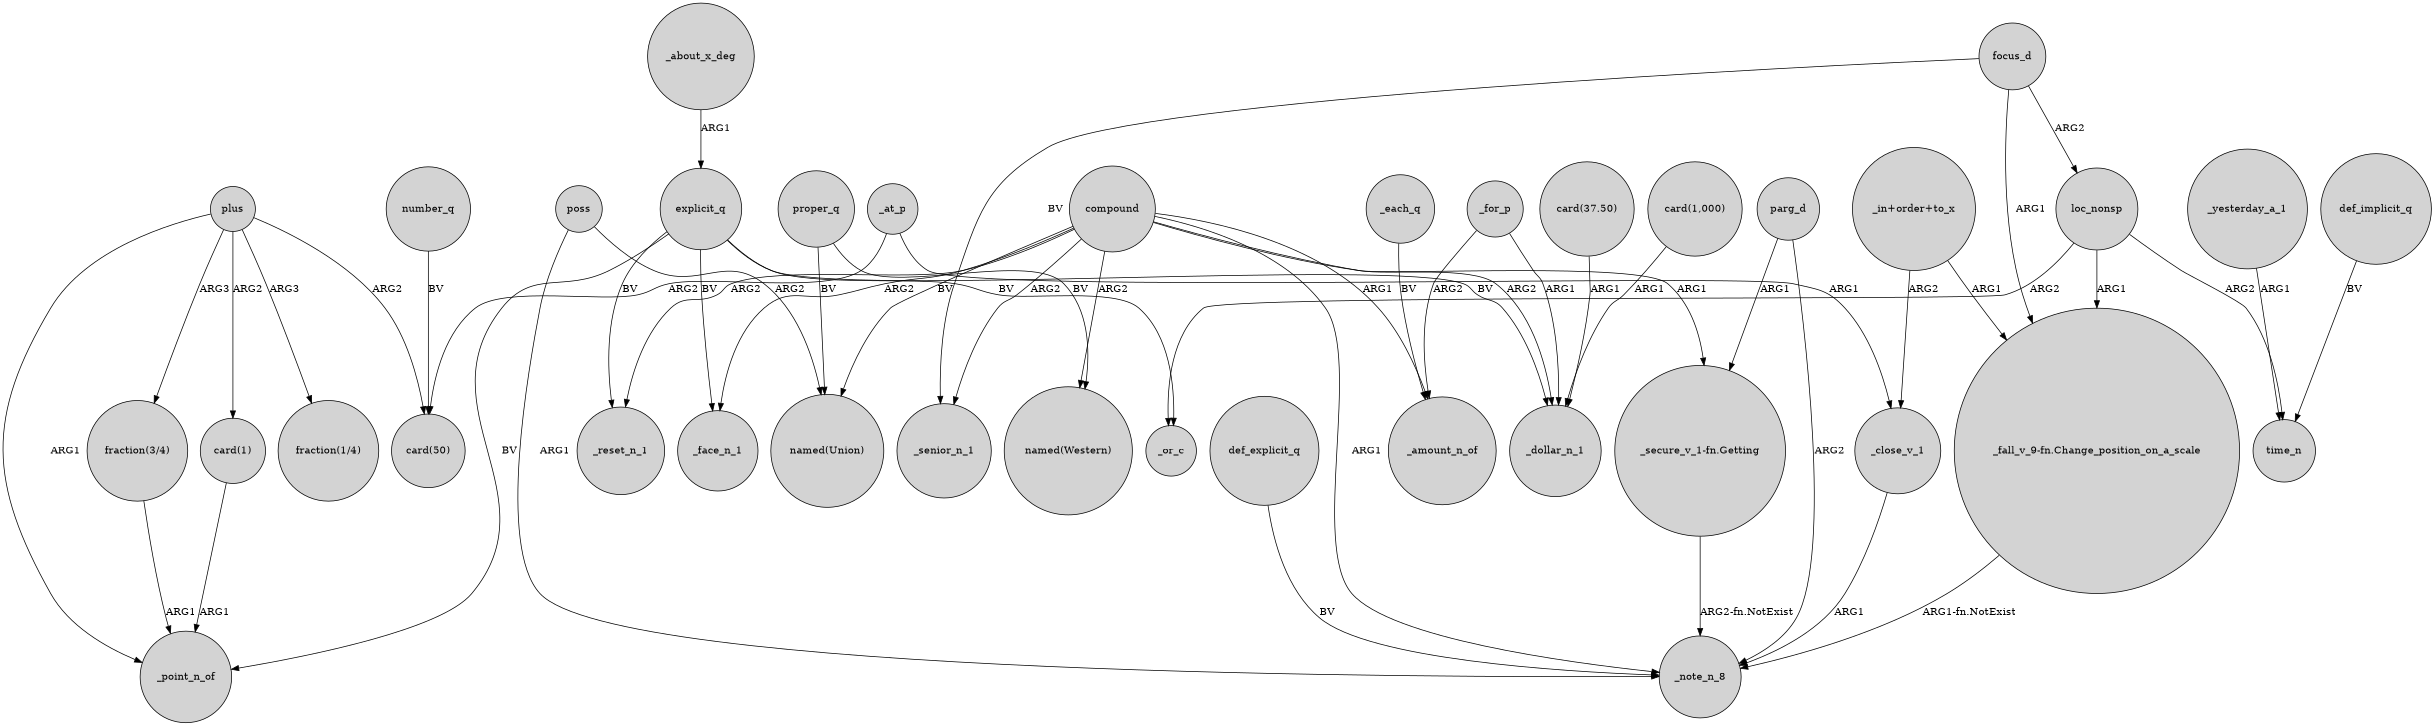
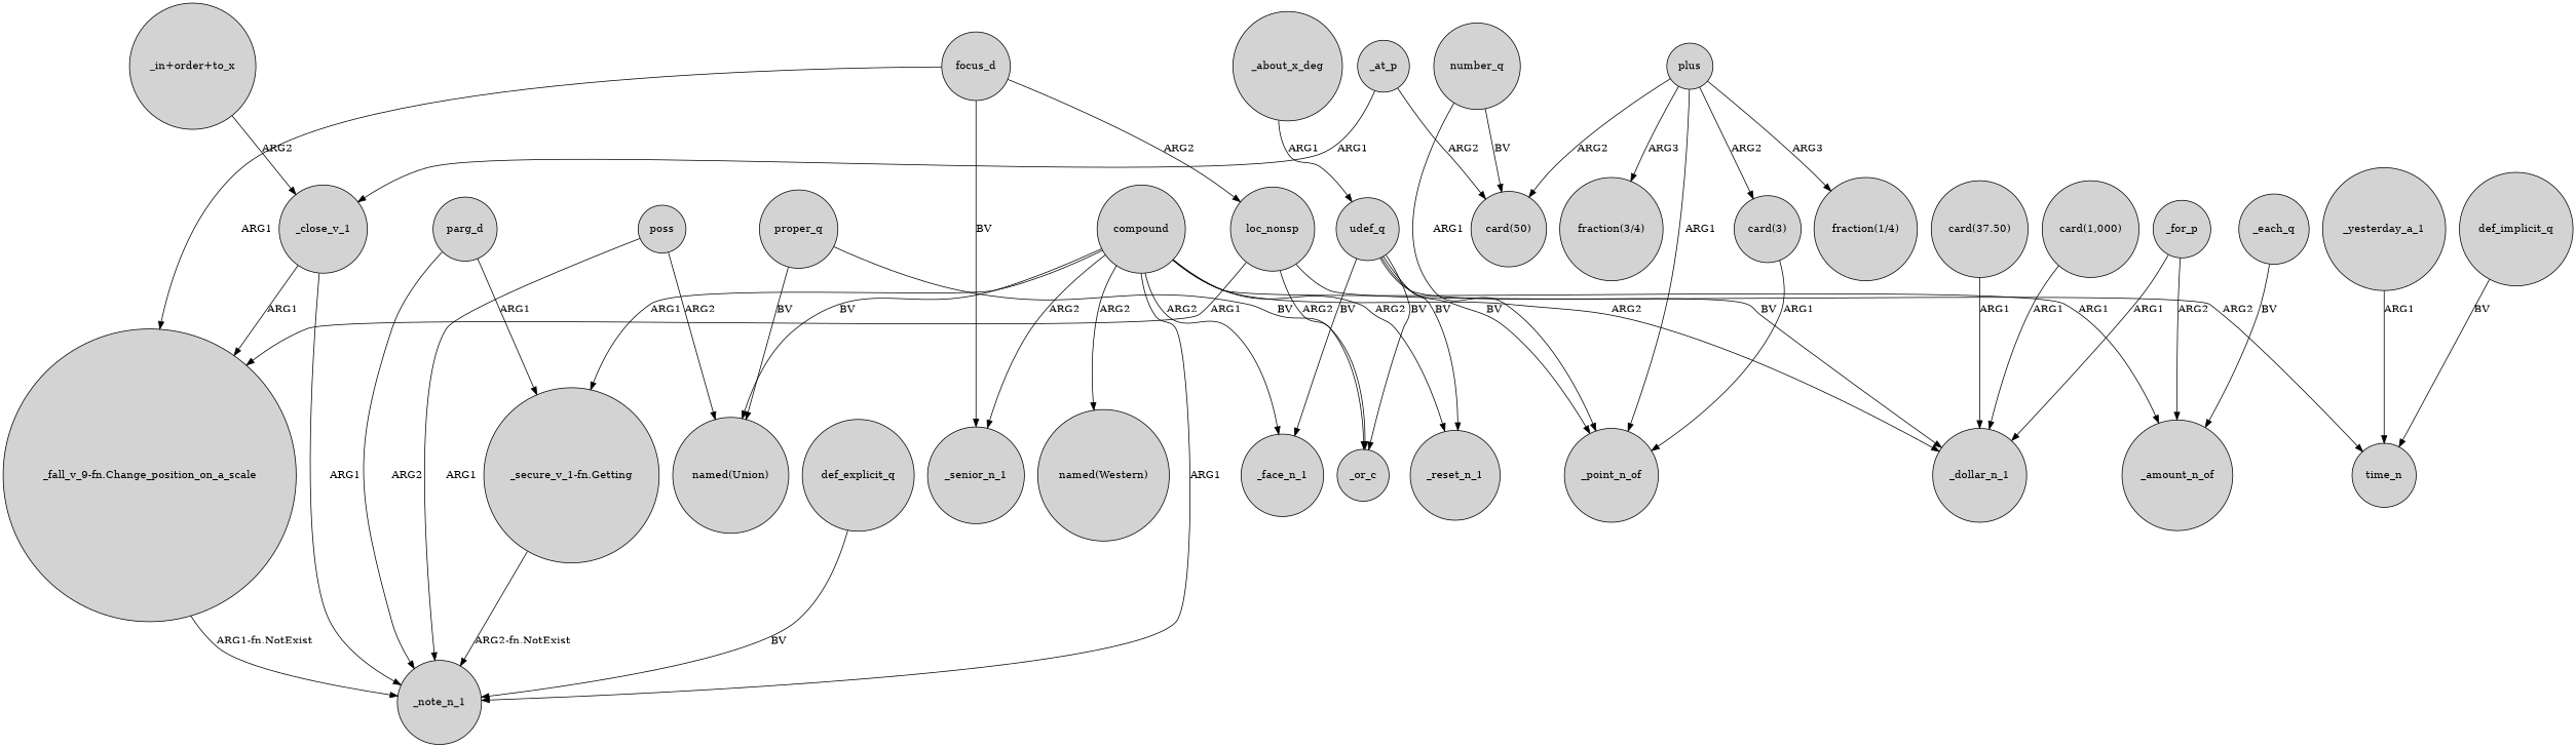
  digraph {
    node [shape=circle style=filled]
    focus_d
    loc_nonsp
    n3 [label="_fall_v_9-fn.Change_position_on_a_scale"]
    _senior_n_1
    time_n
    _or_c
-   _note_n_1 [label=_note_n_8]
+   _note_n_1
    number_q
    "card(50)"
    _yesterday_a_1
-   udef_q [label=explicit_q]
+   udef_q
    _face_n_1
    _point_n_of
    _reset_n_1
    _dollar_n_1
    plus
    "fraction(1/4)"
    "fraction(3/4)"
-   "card(3)" [label="card(1)"]
+   "card(3)"
    proper_q
    "named(Union)"
    "named(Western)"
    compound
    "_secure_v_1-fn.Getting"
    _amount_n_of
    def_implicit_q
    _at_p
    _close_v_1
    poss
    _each_q
    parg_d
    def_explicit_q
    _about_x_deg
    "card(1,000)"
    _for_p
    "_in+order+to_x"
    "card(37.50)"
    focus_d -> loc_nonsp [label=ARG2]
    focus_d -> n3 [label=ARG1]
    focus_d -> _senior_n_1 [label=BV]
    loc_nonsp -> n3 [label=ARG1]
    loc_nonsp -> time_n [label=ARG2]
    loc_nonsp -> _or_c [label=ARG2]
    n3 -> _note_n_1 [label="ARG1-fn.NotExist"]
    number_q -> "card(50)" [label=BV]
    _yesterday_a_1 -> time_n [label=ARG1]
    udef_q -> _or_c [label=BV]
    udef_q -> _face_n_1 [label=BV]
    udef_q -> _point_n_of [label=BV]
    udef_q -> _reset_n_1 [label=BV]
    udef_q -> _dollar_n_1 [label=BV]
    plus -> "card(50)" [label=ARG2]
    plus -> _point_n_of [label=ARG1]
    plus -> "fraction(1/4)" [label=ARG3]
    plus -> "fraction(3/4)" [label=ARG3]
    plus -> "card(3)" [label=ARG2]
-   "fraction(3/4)" -> _point_n_of [label=ARG1]
+   number_q -> _point_n_of [label=ARG1]
    "card(3)" -> _point_n_of [label=ARG1]
    proper_q -> "named(Union)" [label=BV]
-   proper_q -> "named(Western)" [label=BV]
+   proper_q -> _or_c [label=BV]
    compound -> _senior_n_1 [label=ARG2]
    compound -> _note_n_1 [label=ARG1]
    compound -> _face_n_1 [label=ARG2]
    compound -> _reset_n_1 [label=ARG2]
    compound -> _dollar_n_1 [label=ARG2]
    compound -> "named(Union)" [label=BV]
    compound -> "named(Western)" [label=ARG2]
    compound -> "_secure_v_1-fn.Getting" [label=ARG1]
    compound -> _amount_n_of [label=ARG1]
    "_secure_v_1-fn.Getting" -> _note_n_1 [label="ARG2-fn.NotExist"]
    def_implicit_q -> time_n [label=BV]
    _at_p -> "card(50)" [label=ARG2]
    _at_p -> _close_v_1 [label=ARG1]
    _close_v_1 -> _note_n_1 [label=ARG1]
    poss -> _note_n_1 [label=ARG1]
    poss -> "named(Union)" [label=ARG2]
    _each_q -> _amount_n_of [label=BV]
    parg_d -> _note_n_1 [label=ARG2]
    parg_d -> "_secure_v_1-fn.Getting" [label=ARG1]
    def_explicit_q -> _note_n_1 [label=BV]
    _about_x_deg -> udef_q [label=ARG1]
    "card(1,000)" -> _dollar_n_1 [label=ARG1]
    _for_p -> _dollar_n_1 [label=ARG1]
    _for_p -> _amount_n_of [label=ARG2]
-   "_in+order+to_x" -> n3 [label=ARG1]
+   _close_v_1 -> n3 [label=ARG1]
    "_in+order+to_x" -> _close_v_1 [label=ARG2]
    "card(37.50)" -> _dollar_n_1 [label=ARG1]
  }
